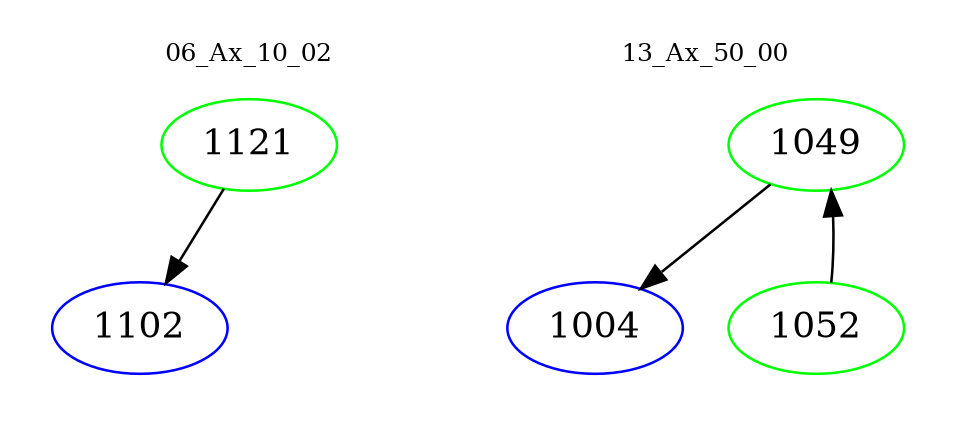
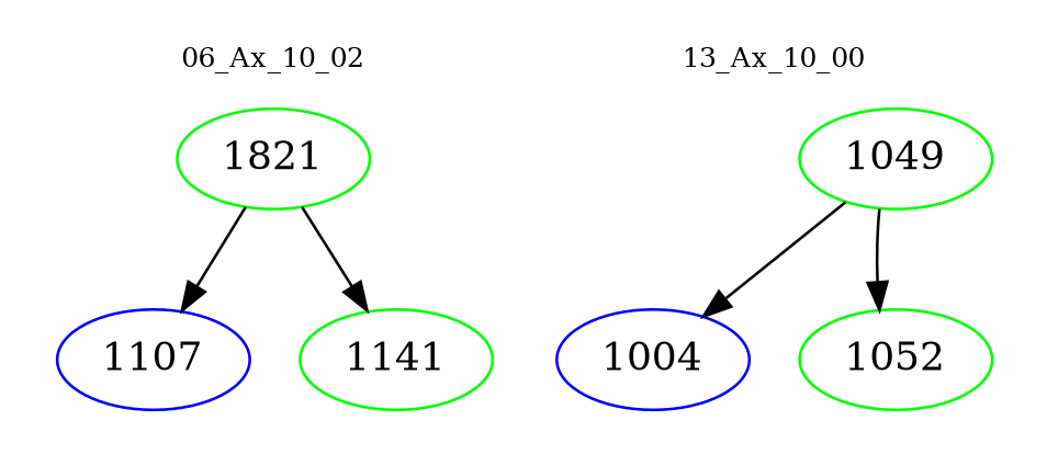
  digraph {
    node [color=green]
    edge [color=black]
-   n1 [label=1121]
-   n2 [color=blue label=1102]
+   n1 [label=1821]
+   n2 [color=blue label=1107]
+   n3 [label=1141]
    n4 [label=1049]
    n5 [color=blue label=1004]
    n6 [label=1052]
    subgraph cluster_1 {
      color=white
      fontsize=10
      label="06_Ax_10_02"
      n1
      n2
+     n3
    }
    subgraph cluster_2 {
      color=white
      fontsize=10
-     label="13_Ax_50_00"
+     label="13_Ax_10_00"
      n4
      n5
      n6
    }
    n1 -> n2
+   n1 -> n3
    n4 -> n5
-   n6 -> n4
+   n4 -> n6
  }
